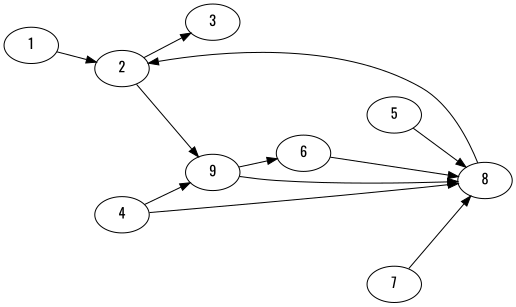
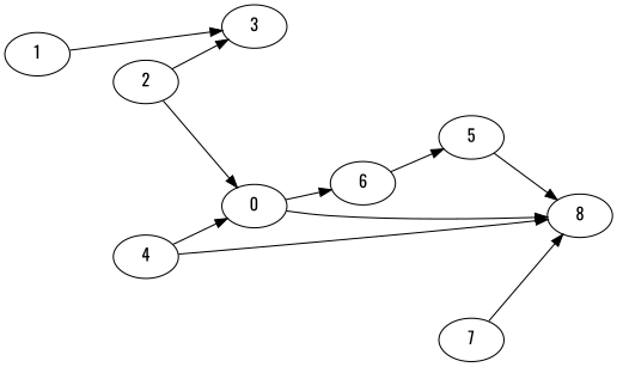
  digraph {
    fontname=Oswald
    rankdir=LR
    node [fontname=Oswald]
    edge [fontname=Oswald]
    1
    2
    3
-   9
+   9 [label=0]
    4
    8
    5
    6
    7
-   1 -> 2
+   1 -> 3
    2 -> 3
    2 -> 9
    9 -> 8
    9 -> 6
    4 -> 9
    4 -> 8
-   8 -> 2
    5 -> 8
-   6 -> 8
+   6 -> 5
    7 -> 8
  }
